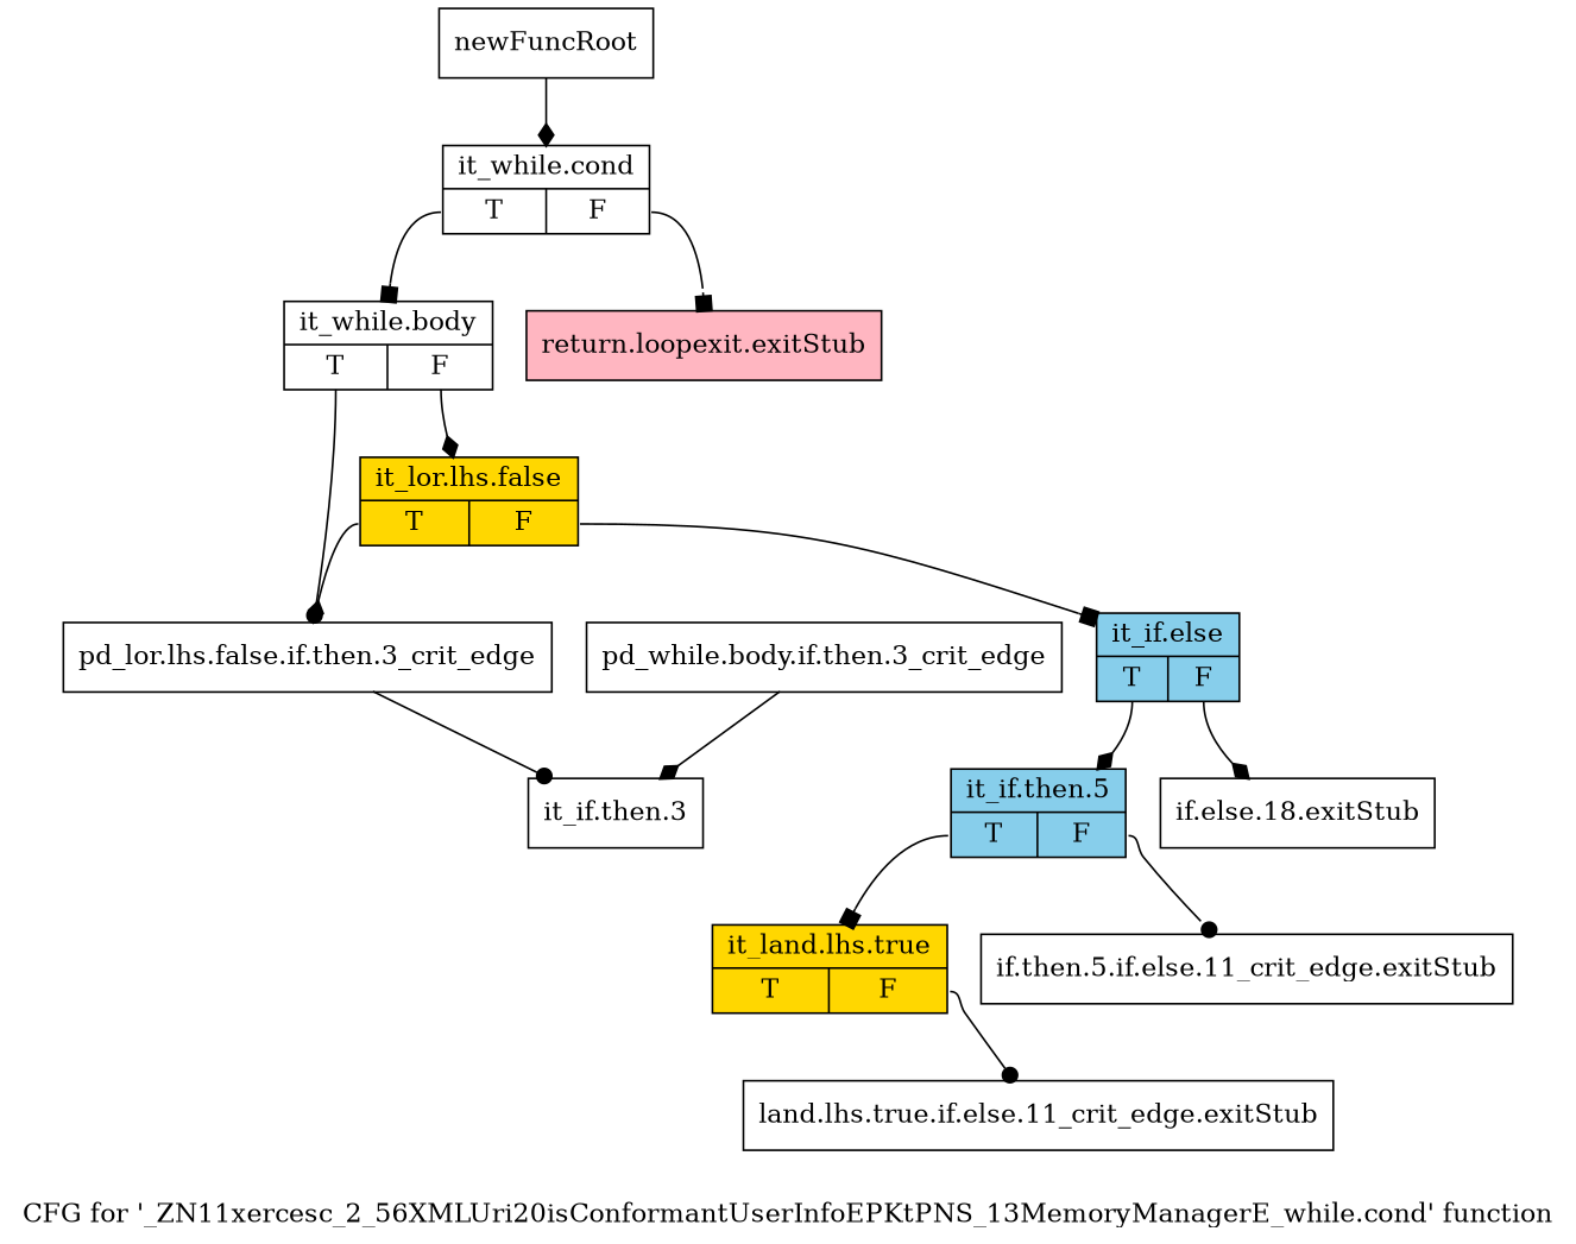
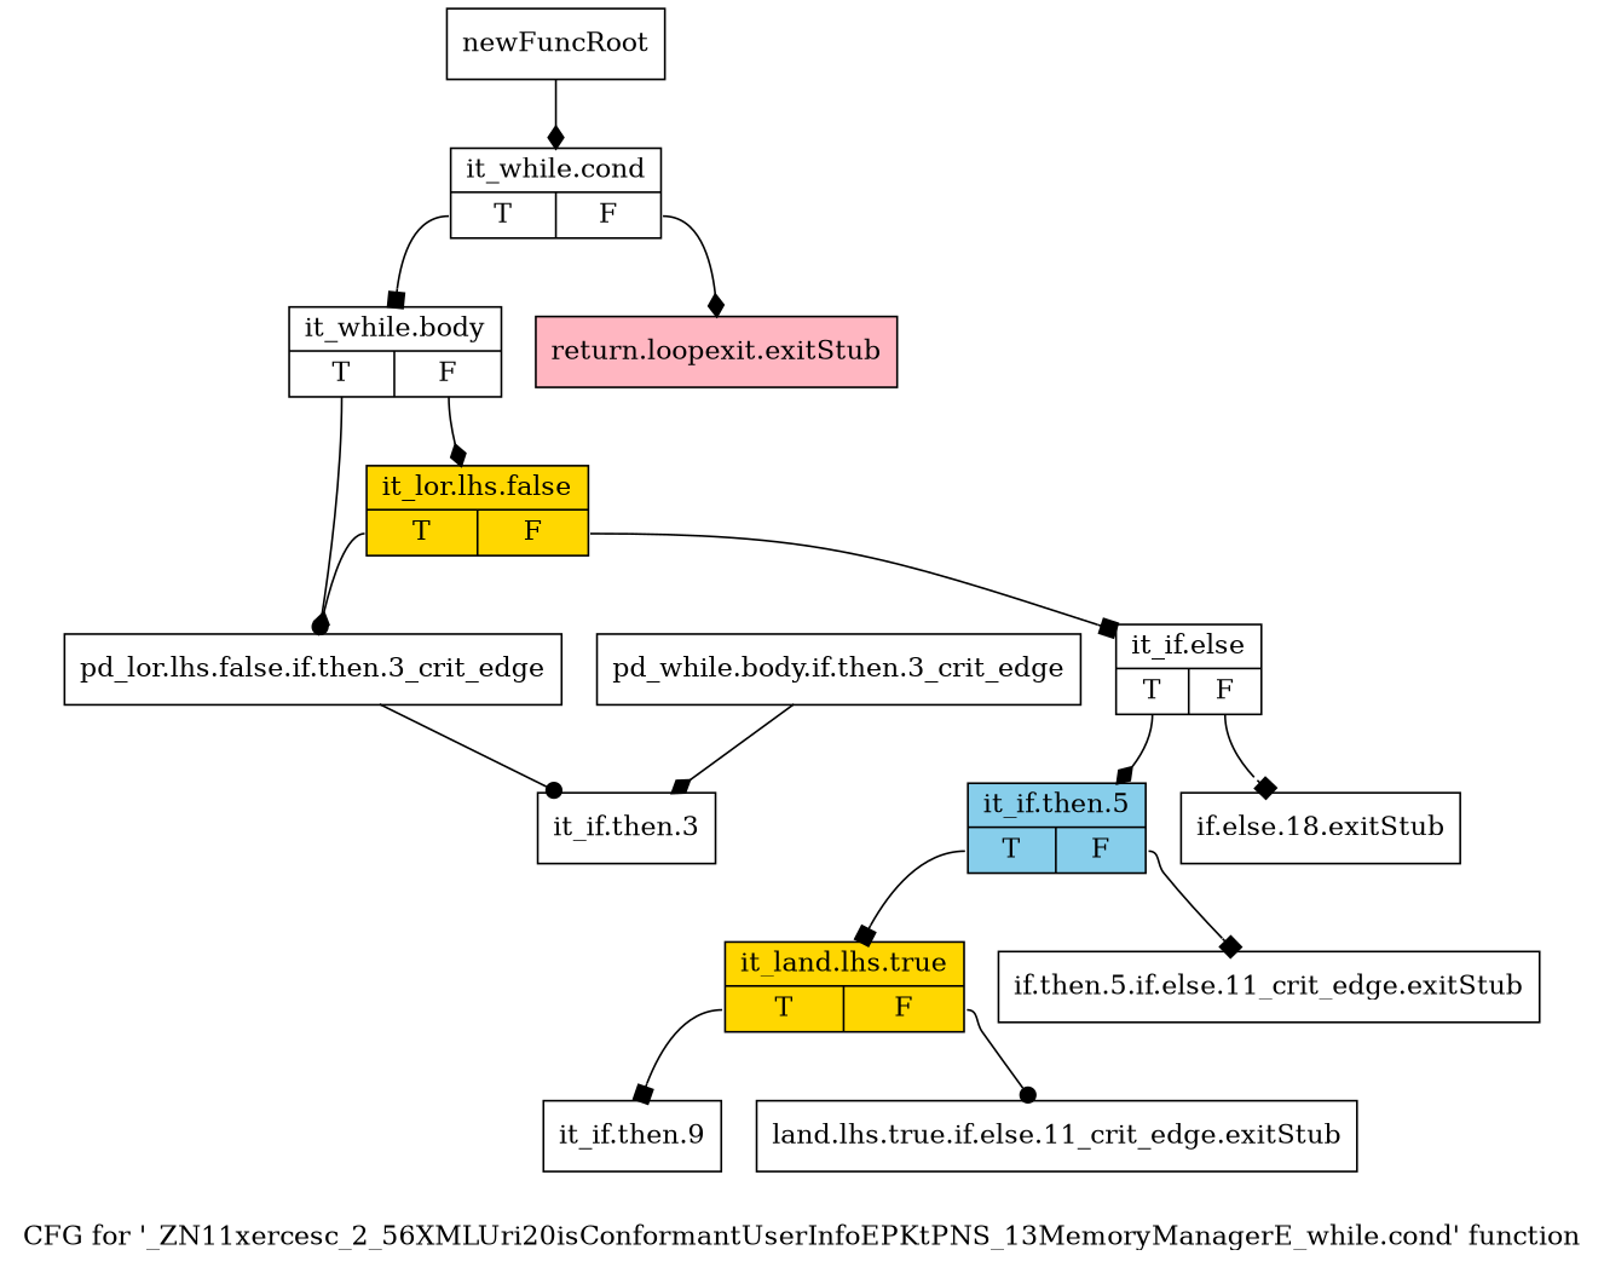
  digraph {
    label="CFG for '_ZN11xercesc_2_56XMLUri20isConformantUserInfoEPKtPNS_13MemoryManagerE_while.cond' function"
    node [fillcolor=white shape=record style=filled]
    edge [arrowhead=diamond tailport=s1]
    n1 [label="{newFuncRoot}"]
    n2 [label="{it_while.cond|{<s0>T|<s1>F}}"]
    n3 [fillcolor=lightpink label="{return.loopexit.exitStub}"]
    n4 [label="{it_while.body|{<s0>T|<s1>F}}"]
    n5 [fillcolor=gold label="{it_lor.lhs.false|{<s0>T|<s1>F}}"]
    n6 [label="{pd_lor.lhs.false.if.then.3_crit_edge}"]
    n7 [label="{if.else.18.exitStub}"]
    n8 [label="{if.then.5.if.else.11_crit_edge.exitStub}"]
    n9 [label="{land.lhs.true.if.else.11_crit_edge.exitStub}"]
    n10 [label="{pd_while.body.if.then.3_crit_edge}"]
    n11 [label="{it_if.then.3}"]
-   n12 [fillcolor=skyblue label="{it_if.else|{<s0>T|<s1>F}}"]
+   n12 [label="{it_if.else|{<s0>T|<s1>F}}"]
    n13 [fillcolor=skyblue label="{it_if.then.5|{<s0>T|<s1>F}}"]
    n14 [fillcolor=gold label="{it_land.lhs.true|{<s0>T|<s1>F}}"]
+   n15 [label="{it_if.then.9}"]
    n1 -> n2 [tailport=""]
-   n2 -> n3 [arrowhead=box]
+   n2 -> n3
    n2 -> n4 [arrowhead=box tailport=s0]
    n4 -> n5
    n4 -> n6 [arrowhead=dot tailport=s0]
    n5 -> n6 [tailport=s0]
    n5 -> n12 [arrowhead=box]
    n6 -> n11 [arrowhead=dot tailport=""]
    n10 -> n11 [tailport=""]
-   n12 -> n7
+   n12 -> n7 [arrowhead=box]
    n12 -> n13 [tailport=s0]
-   n13 -> n8 [arrowhead=dot]
+   n13 -> n8 [arrowhead=box]
    n13 -> n14 [arrowhead=box tailport=s0]
    n14 -> n9 [arrowhead=dot]
+   n14 -> n15 [arrowhead=box tailport=s0]
  }
